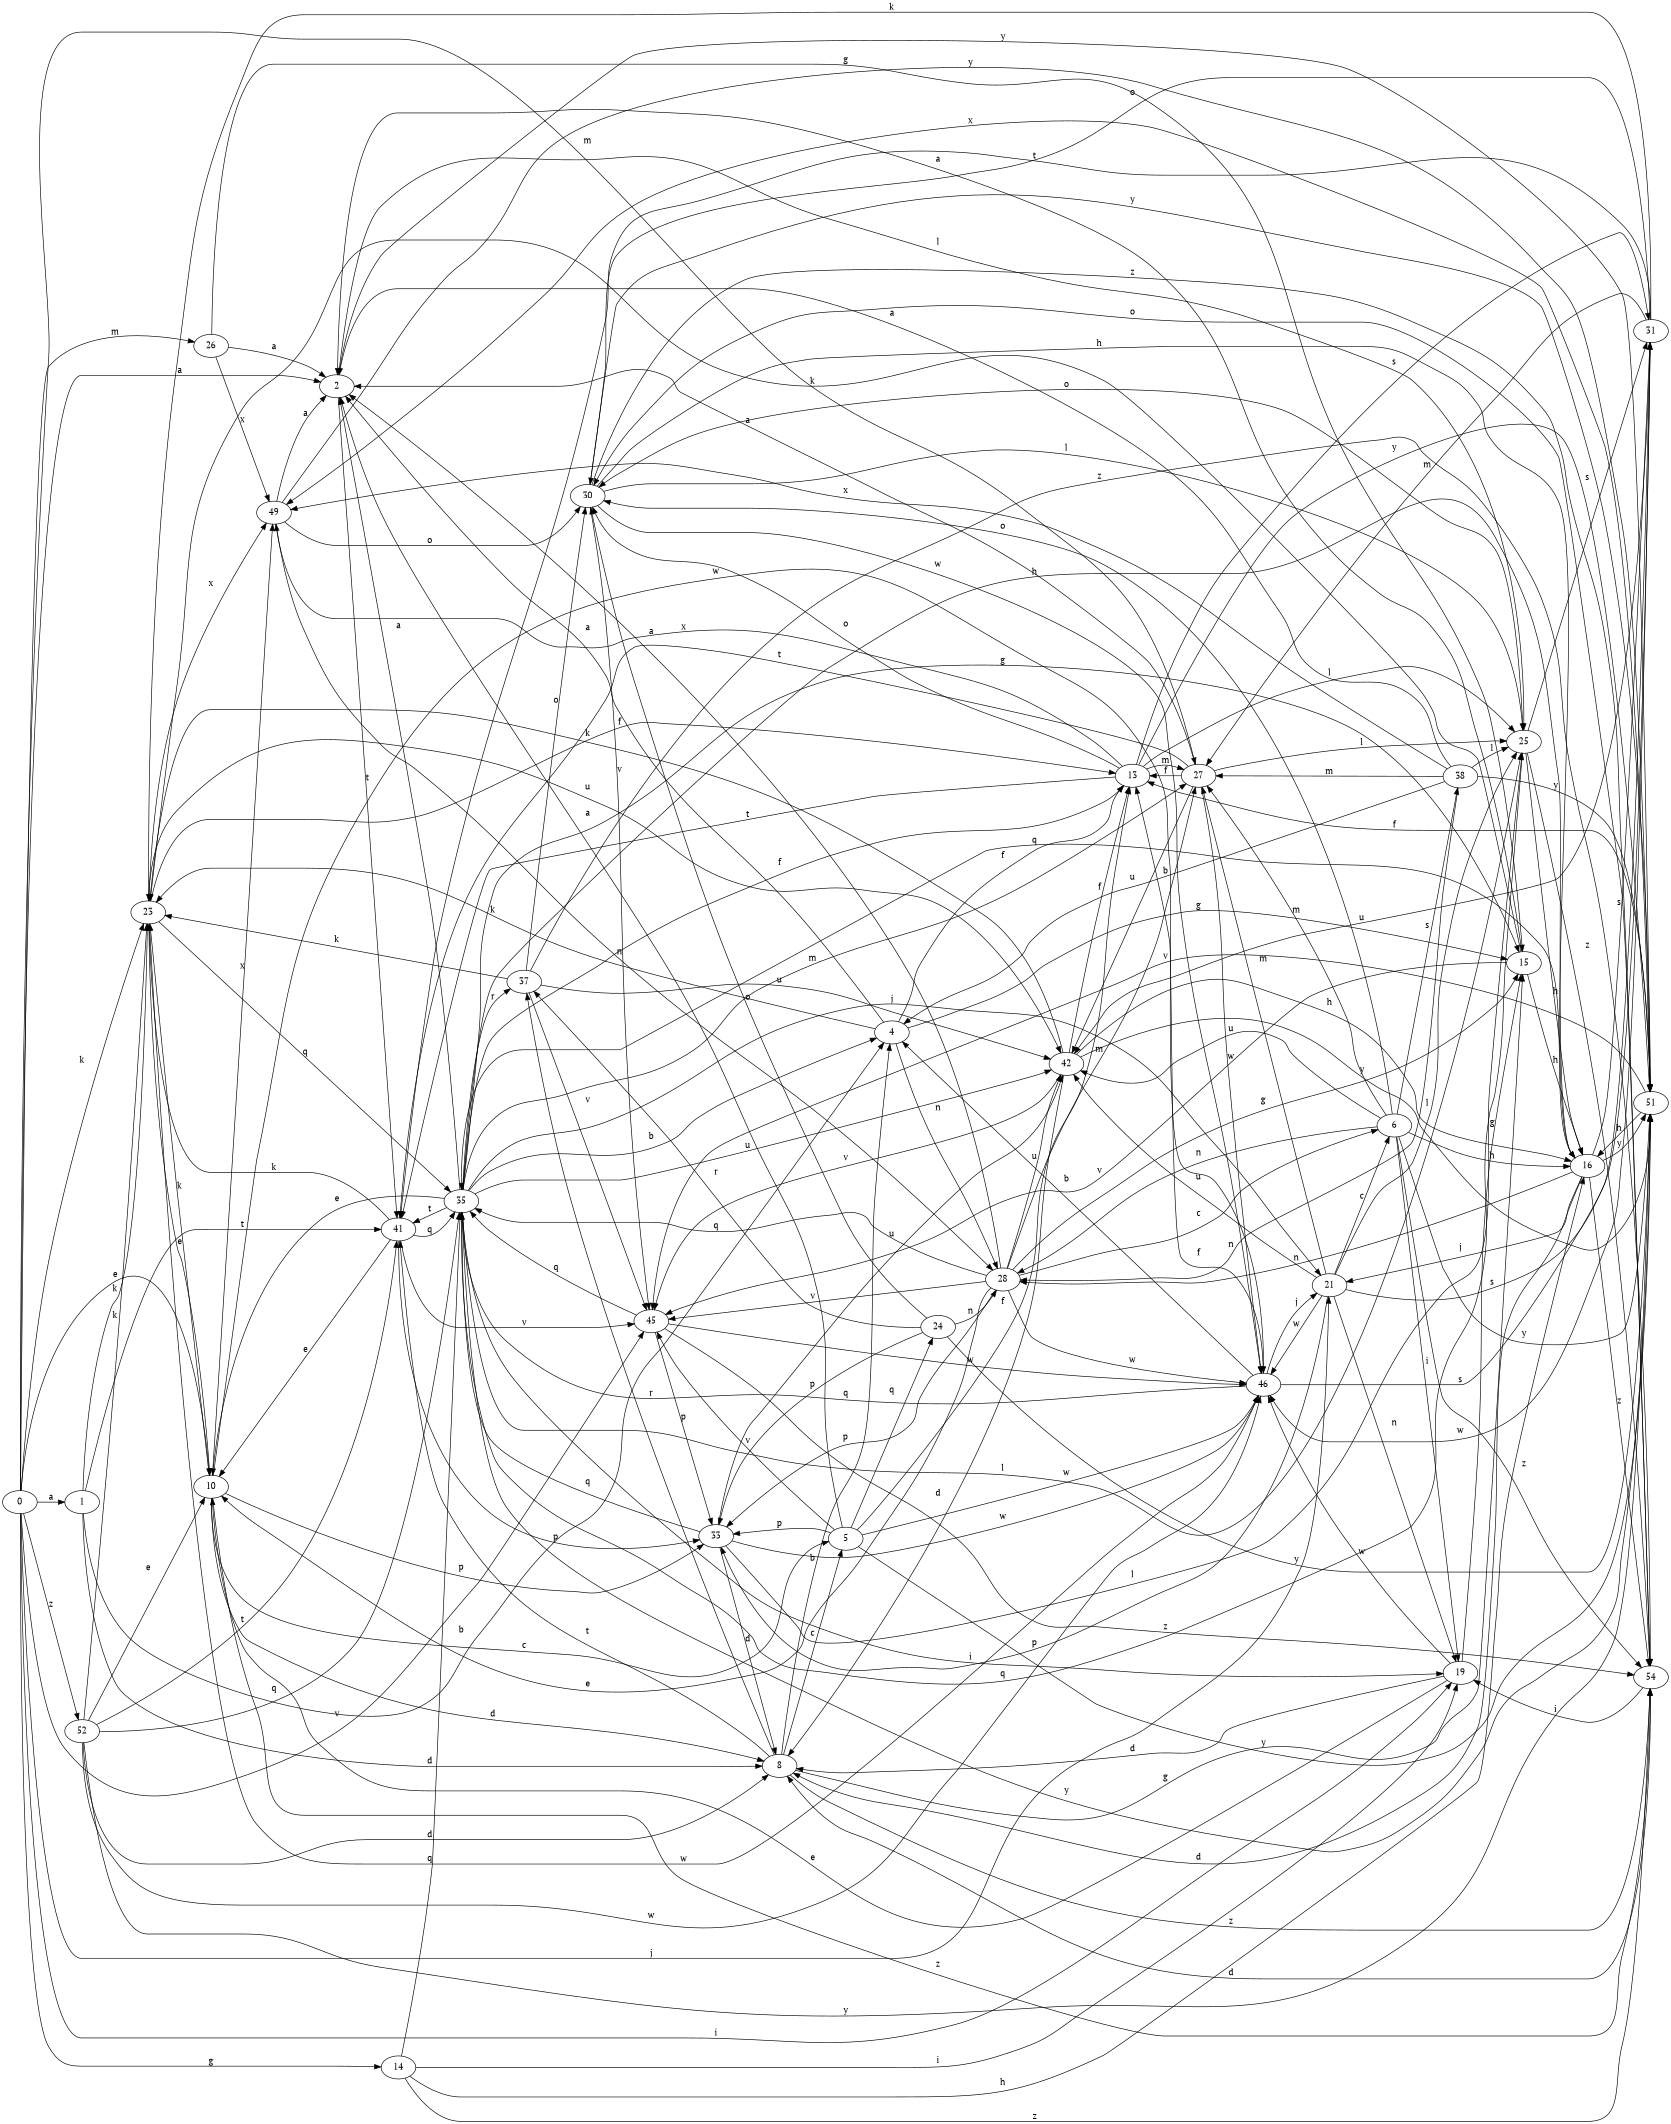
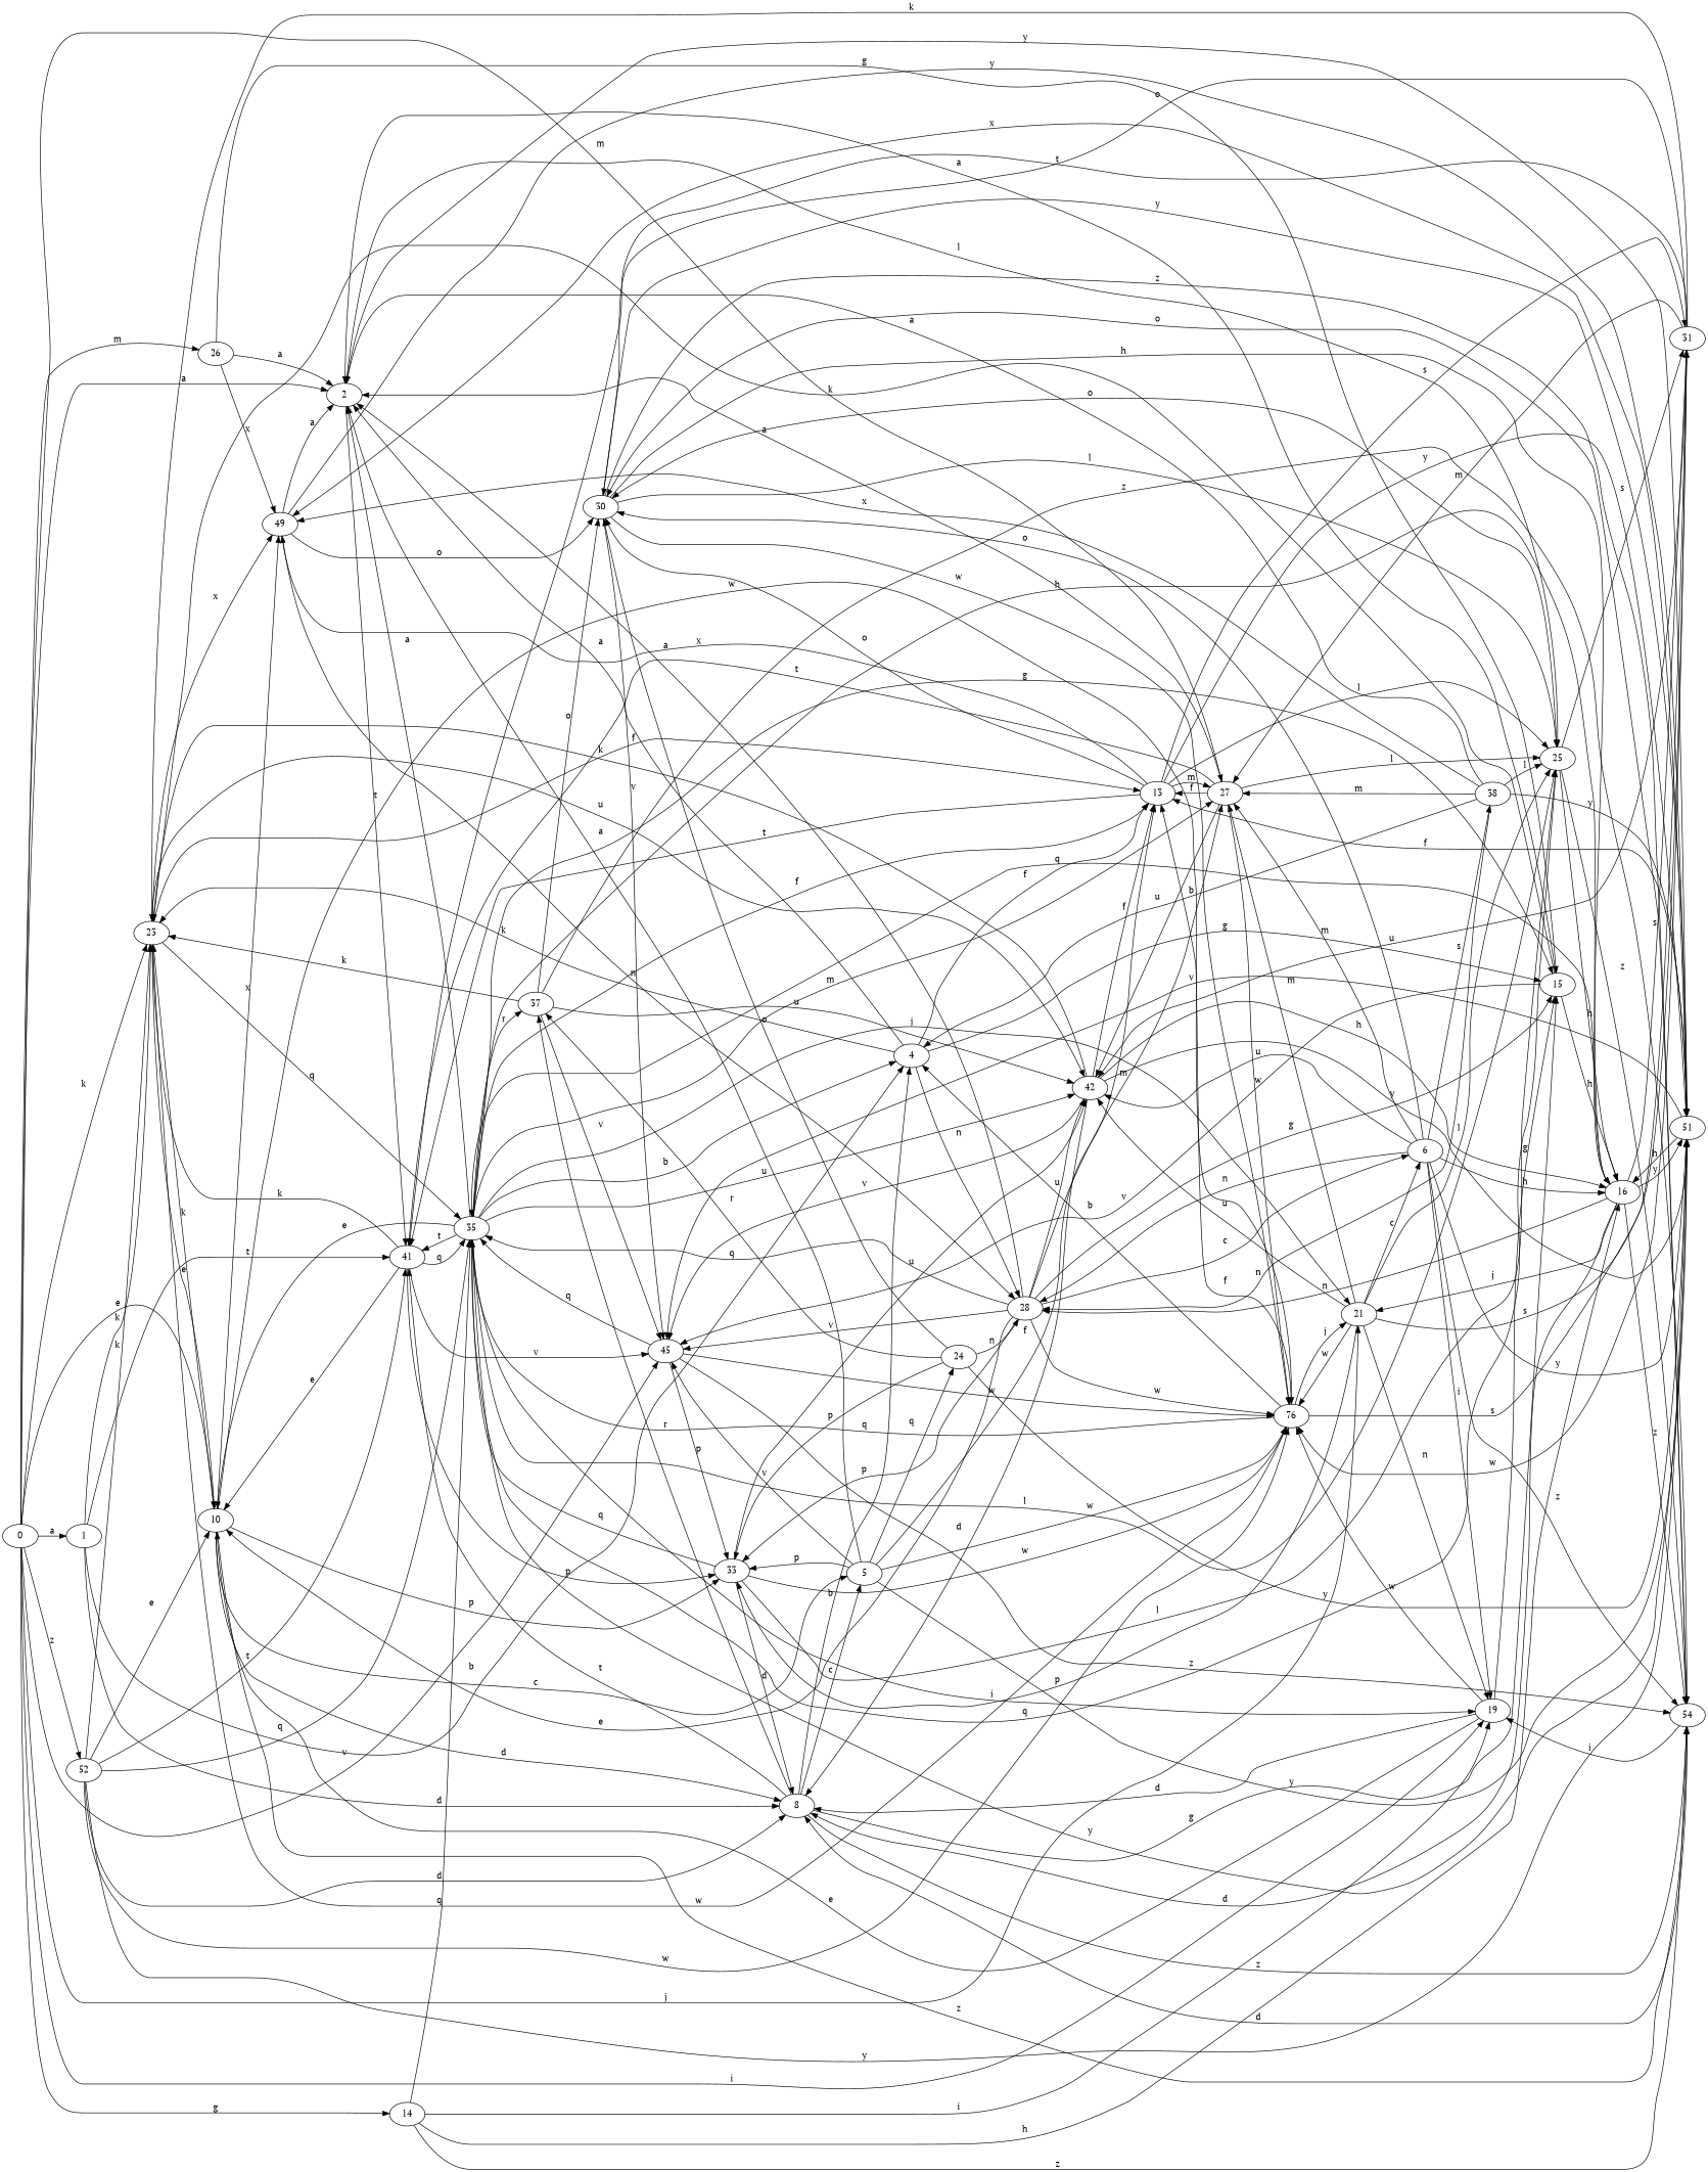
  strict digraph {
    fontname="PT Serif"
    rankdir=LR
    node [fontname="PT Serif"]
    edge [fontname="PT Serif"]
    0
    1
    2
    10
    14
    19
    21
    23
    26
    27
    45
    52
    4
    8
    41
    25
    51
    5
    33
-   46
+   46 [label=76]
    54
    49
    16
    35
    15
    6
    42
    n28 [label=31]
    13
    28
    37
    30
    n33 [label=24]
    38
    0 -> 1 [label=a]
    0 -> 2 [label=a]
    0 -> 10 [label=e]
    0 -> 14 [label=g]
    0 -> 19 [label=i]
    0 -> 21 [label=j]
    0 -> 23 [label=k]
    0 -> 26 [label=m]
    0 -> 27 [label=m]
    0 -> 45 [label=v]
    0 -> 52 [label=z]
    1 -> 23 [label=k]
    1 -> 4 [label=b]
    1 -> 8 [label=d]
    1 -> 41 [label=t]
    2 -> 41 [label=t]
    2 -> 25 [label=l]
    2 -> 51 [label=y]
    10 -> 23 [label=k]
    10 -> 8 [label=d]
    10 -> 5 [label=c]
    10 -> 33 [label=p]
    10 -> 46 [label=w]
    10 -> 54 [label=z]
    10 -> 49 [label=x]
    14 -> 19 [label=i]
    14 -> 54 [label=z]
    14 -> 16 [label=h]
    14 -> 35 [label=q]
    19 -> 10 [label=e]
    19 -> 8 [label=d]
    19 -> 46 [label=w]
    19 -> 15 [label=g]
    21 -> 19 [label=n]
    21 -> 27 [label=m]
    21 -> 25 [label=l]
    21 -> 33 [label=p]
    21 -> 46 [label=w]
    21 -> 6 [label=c]
    21 -> 42 [label=u]
    21 -> n28 [label=s]
    23 -> 10 [label=e]
    23 -> 46 [label=w]
    23 -> 49 [label=x]
    23 -> 35 [label=q]
    23 -> 42 [label=u]
    23 -> 13 [label=f]
    26 -> 2 [label=a]
    26 -> 49 [label=x]
    26 -> 15 [label=g]
    27 -> 2 [label=a]
    27 -> 41 [label=t]
    27 -> 25 [label=l]
    27 -> 46 [label=w]
    27 -> 42 [label=u]
    27 -> 13 [label=f]
    45 -> 33 [label=p]
    45 -> 46 [label=w]
    45 -> 54 [label=z]
    45 -> 35 [label=q]
    52 -> 10 [label=e]
    52 -> 23 [label=k]
    52 -> 8 [label=d]
    52 -> 41 [label=t]
    52 -> 51 [label=y]
    52 -> 46 [label=w]
    52 -> 35 [label=q]
    4 -> 2 [label=a]
    4 -> 23 [label=k]
    4 -> 15 [label=g]
    4 -> 13 [label=f]
    4 -> 28 [label=n]
    8 -> 4 [label=b]
    8 -> 41 [label=t]
    8 -> 5 [label=c]
    8 -> 54 [label=z]
    8 -> 15 [label=g]
    8 -> 37 [label=r]
    41 -> 10 [label=e]
    41 -> 23 [label=k]
    41 -> 45 [label=v]
    41 -> 33 [label=p]
    41 -> 35 [label=q]
    25 -> 54 [label=z]
    25 -> 16 [label=h]
    25 -> 35 [label=q]
    25 -> n28 [label=s]
    25 -> 30 [label=o]
    51 -> 45 [label=v]
    51 -> 49 [label=x]
    51 -> 16 [label=h]
    51 -> 13 [label=f]
    5 -> 2 [label=a]
    5 -> 45 [label=v]
    5 -> 51 [label=y]
    5 -> 33 [label=p]
    5 -> 46 [label=w]
    5 -> 13 [label=f]
    5 -> n33 [label=q]
    33 -> 8 [label=d]
    33 -> 25 [label=l]
    33 -> 46 [label=w]
    33 -> 35 [label=q]
    33 -> 42 [label=u]
    46 -> 21 [label=j]
    46 -> 4 [label=b]
    46 -> 35 [label=q]
    46 -> n28 [label=s]
    46 -> 13 [label=f]
    54 -> 19 [label=i]
    54 -> 8 [label=d]
    54 -> 30 [label=o]
    49 -> 2 [label=a]
    49 -> 51 [label=y]
    49 -> 28 [label=n]
    49 -> 30 [label=o]
    16 -> 21 [label=j]
    16 -> 8 [label=d]
    16 -> 51 [label=y]
    16 -> 54 [label=z]
    16 -> 35 [label=q]
    16 -> n28 [label=s]
    16 -> 28 [label=n]
    35 -> 2 [label=a]
    35 -> 10 [label=e]
    35 -> 19 [label=i]
    35 -> 21 [label=j]
    35 -> 27 [label=m]
    35 -> 4 [label=b]
    35 -> 41 [label=t]
    35 -> 25 [label=l]
    35 -> 51 [label=y]
    35 -> 16 [label=h]
    35 -> 15 [label=g]
    35 -> 42 [label=u]
    35 -> 13 [label=f]
    35 -> 37 [label=r]
    15 -> 2 [label=a]
    15 -> 23 [label=k]
    15 -> 45 [label=v]
    15 -> 16 [label=h]
    6 -> 19 [label=i]
    6 -> 27 [label=m]
    6 -> 51 [label=y]
    6 -> 54 [label=z]
    6 -> 16 [label=h]
    6 -> 42 [label=u]
    6 -> 28 [label=n]
    6 -> 30 [label=o]
    6 -> 38 [label=s]
    42 -> 23 [label=k]
    42 -> 45 [label=v]
    42 -> 8 [label=d]
    42 -> 51 [label=y]
    42 -> 16 [label=h]
    42 -> 13 [label=f]
    n28 -> 23 [label=k]
    n28 -> 27 [label=m]
    n28 -> 41 [label=t]
    n28 -> 46 [label=w]
    n28 -> 42 [label=u]
    n28 -> 30 [label=o]
    13 -> 27 [label=m]
    13 -> 41 [label=t]
    13 -> 25 [label=l]
    13 -> 51 [label=y]
    13 -> 49 [label=x]
    13 -> n28 [label=s]
    13 -> 30 [label=o]
    28 -> 2 [label=a]
    28 -> 10 [label=e]
    28 -> 27 [label=m]
    28 -> 45 [label=v]
    28 -> 33 [label=p]
    28 -> 46 [label=w]
    28 -> 35 [label=q]
    28 -> 15 [label=g]
    28 -> 6 [label=c]
    28 -> 42 [label=u]
    37 -> 23 [label=k]
    37 -> 45 [label=v]
    37 -> 54 [label=z]
    37 -> 42 [label=u]
    37 -> 30 [label=o]
    30 -> 45 [label=v]
    30 -> 25 [label=l]
    30 -> 51 [label=y]
    30 -> 46 [label=w]
    30 -> 54 [label=z]
    30 -> 16 [label=h]
    n33 -> 51 [label=y]
    n33 -> 33 [label=p]
    n33 -> 28 [label=n]
    n33 -> 37 [label=r]
    n33 -> 30 [label=o]
    38 -> 2 [label=a]
    38 -> 27 [label=m]
    38 -> 4 [label=b]
    38 -> 25 [label=l]
    38 -> 51 [label=y]
    38 -> 49 [label=x]
    38 -> 28 [label=n]
  }
